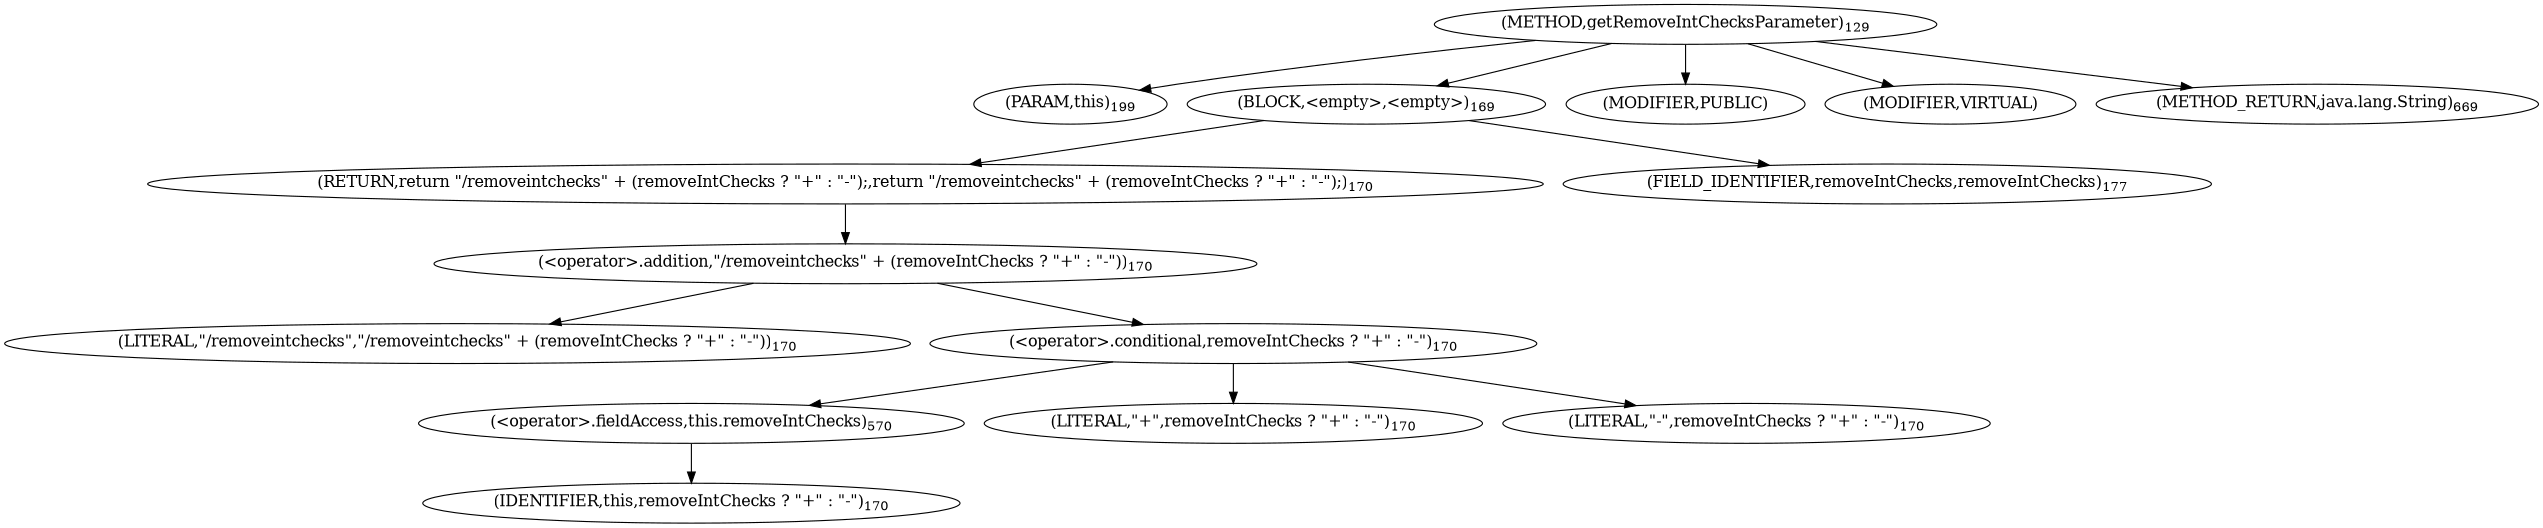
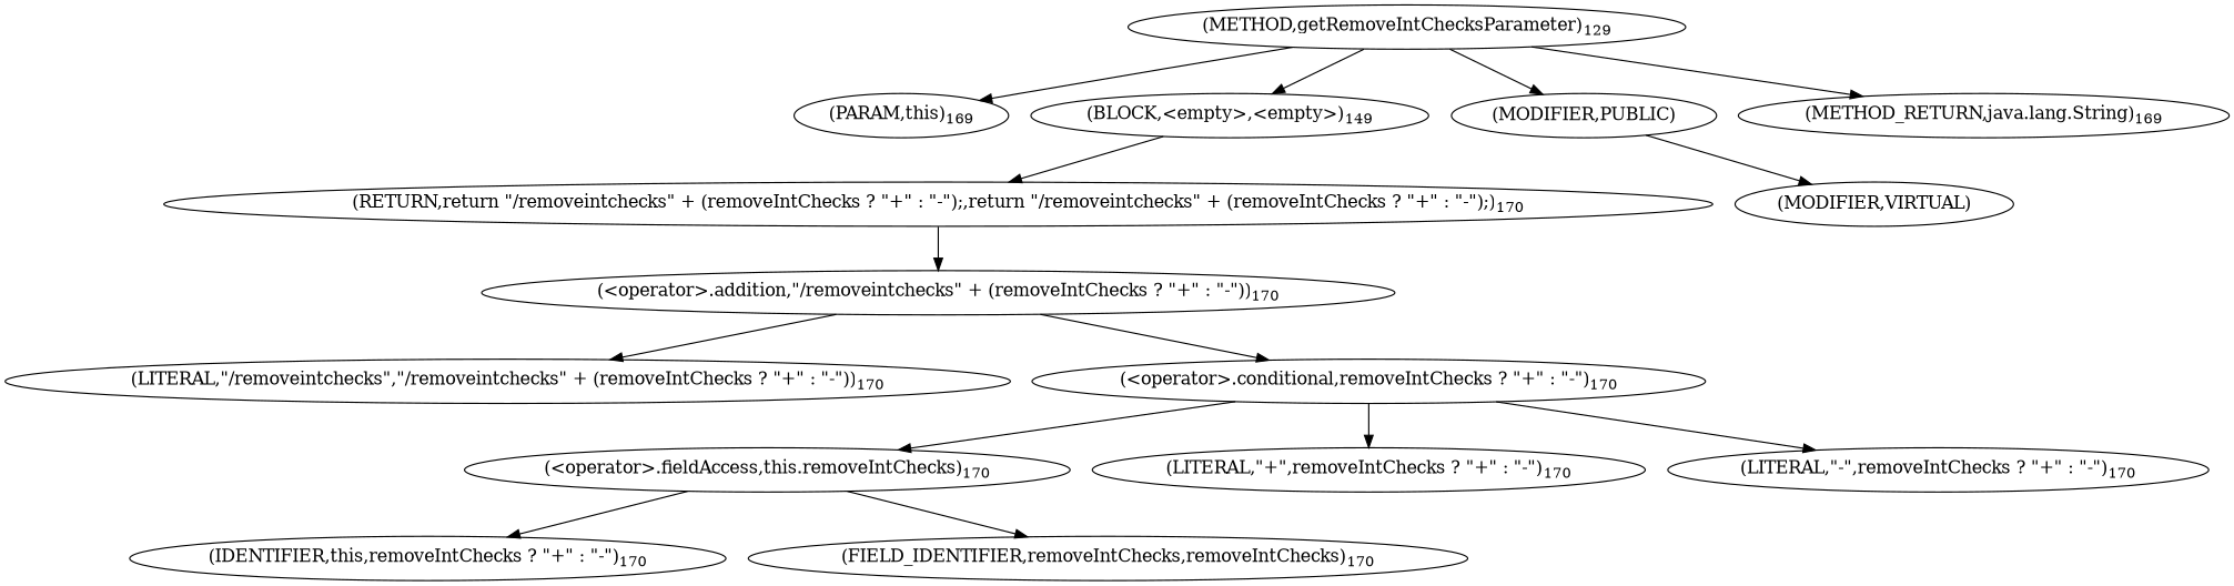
  digraph {
    n1 [label=<(METHOD,getRemoveIntChecksParameter)<SUB>129</SUB>>]
-   n2 [label=<(PARAM,this)<SUB>199</SUB>>]
-   n3 [label=<(BLOCK,&lt;empty&gt;,&lt;empty&gt;)<SUB>169</SUB>>]
+   n2 [label=<(PARAM,this)<SUB>169</SUB>>]
+   n3 [label=<(BLOCK,&lt;empty&gt;,&lt;empty&gt;)<SUB>149</SUB>>]
    n4 [label=<(MODIFIER,PUBLIC)>]
    n5 [label=<(MODIFIER,VIRTUAL)>]
-   n6 [label=<(METHOD_RETURN,java.lang.String)<SUB>669</SUB>>]
+   n6 [label=<(METHOD_RETURN,java.lang.String)<SUB>169</SUB>>]
    n7 [label=<(RETURN,return &quot;/removeintchecks&quot; + (removeIntChecks ? &quot;+&quot; : &quot;-&quot;);,return &quot;/removeintchecks&quot; + (removeIntChecks ? &quot;+&quot; : &quot;-&quot;);)<SUB>170</SUB>>]
    n8 [label=<(&lt;operator&gt;.addition,&quot;/removeintchecks&quot; + (removeIntChecks ? &quot;+&quot; : &quot;-&quot;))<SUB>170</SUB>>]
    n9 [label=<(LITERAL,&quot;/removeintchecks&quot;,&quot;/removeintchecks&quot; + (removeIntChecks ? &quot;+&quot; : &quot;-&quot;))<SUB>170</SUB>>]
    n10 [label=<(&lt;operator&gt;.conditional,removeIntChecks ? &quot;+&quot; : &quot;-&quot;)<SUB>170</SUB>>]
-   n11 [label=<(&lt;operator&gt;.fieldAccess,this.removeIntChecks)<SUB>570</SUB>>]
+   n11 [label=<(&lt;operator&gt;.fieldAccess,this.removeIntChecks)<SUB>170</SUB>>]
    n12 [label=<(LITERAL,&quot;+&quot;,removeIntChecks ? &quot;+&quot; : &quot;-&quot;)<SUB>170</SUB>>]
    n13 [label=<(LITERAL,&quot;-&quot;,removeIntChecks ? &quot;+&quot; : &quot;-&quot;)<SUB>170</SUB>>]
    n14 [label=<(IDENTIFIER,this,removeIntChecks ? &quot;+&quot; : &quot;-&quot;)<SUB>170</SUB>>]
-   n15 [label=<(FIELD_IDENTIFIER,removeIntChecks,removeIntChecks)<SUB>177</SUB>>]
+   n15 [label=<(FIELD_IDENTIFIER,removeIntChecks,removeIntChecks)<SUB>170</SUB>>]
    n1 -> n2
    n1 -> n3
    n1 -> n4
-   n1 -> n5
+   n4 -> n5
    n1 -> n6
    n3 -> n7
    n7 -> n8
    n8 -> n9
    n8 -> n10
    n10 -> n11
    n10 -> n12
    n10 -> n13
    n11 -> n14
-   n3 -> n15
+   n11 -> n15
  }
